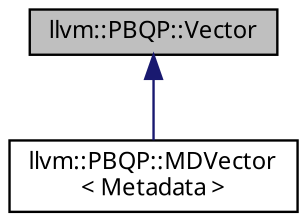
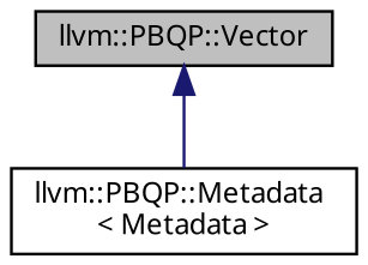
  digraph {
    fontname="Noto Sans"
    node [color=black fontname="Noto Sans" fontsize=10 shape=box]
    n1 [fillcolor=grey75 fontcolor=black height=0.2 label="llvm::PBQP::Vector" style=filled width=0.4]
-   n2 [height=0.2 label="llvm::PBQP::MDVector\l\< Metadata \>" width=0.4]
+   n2 [height=0.2 label="llvm::PBQP::Metadata\l\< Metadata \>" width=0.4]
    n1 -> n2 [color=midnightblue dir=back fontname="Noto Sans" fontsize=10 labelfontname=Helvetica labelfontsize=10 style=solid]
  }
